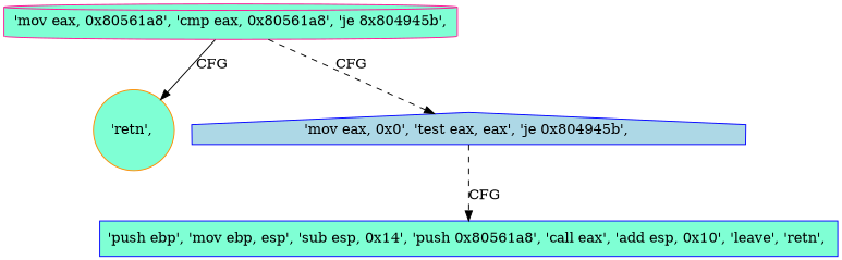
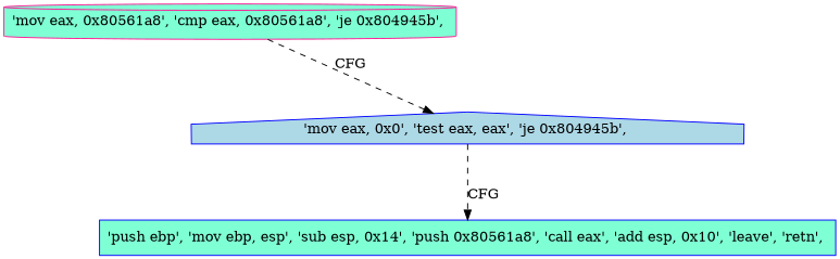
  digraph {
    node [color=blue fillcolor=aquamarine style=filled]
    edge [style=dashed]
-   n1 [color=deeppink label="'mov eax, 0x80561a8', 'cmp eax, 0x80561a8', 'je 8x804945b'," shape=cylinder]
-   n2 [color=darkorange label="'retn', " shape=circle]
+   n1 [color=deeppink label="'mov eax, 0x80561a8', 'cmp eax, 0x80561a8', 'je 0x804945b', " shape=cylinder]
    n3 [fillcolor=lightblue label="'mov eax, 0x0', 'test eax, eax', 'je 0x804945b', " shape=house]
    n4 [label="'push ebp', 'mov ebp, esp', 'sub esp, 0x14', 'push 0x80561a8', 'call eax', 'add esp, 0x10', 'leave', 'retn', " shape=box]
-   n1 -> n2 [label=CFG style=solid]
    n1 -> n3 [label=CFG]
    n3 -> n4 [label=CFG]
  }
